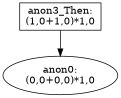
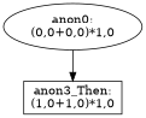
  digraph {
    n1 [label="anon0:\n(0,0+0,0)*1,0"]
    n2 [label="anon3_Then:\n(1,0+1,0)*1,0" shape=box]
-   n2 -> n1
+   n1 -> n2
  }
